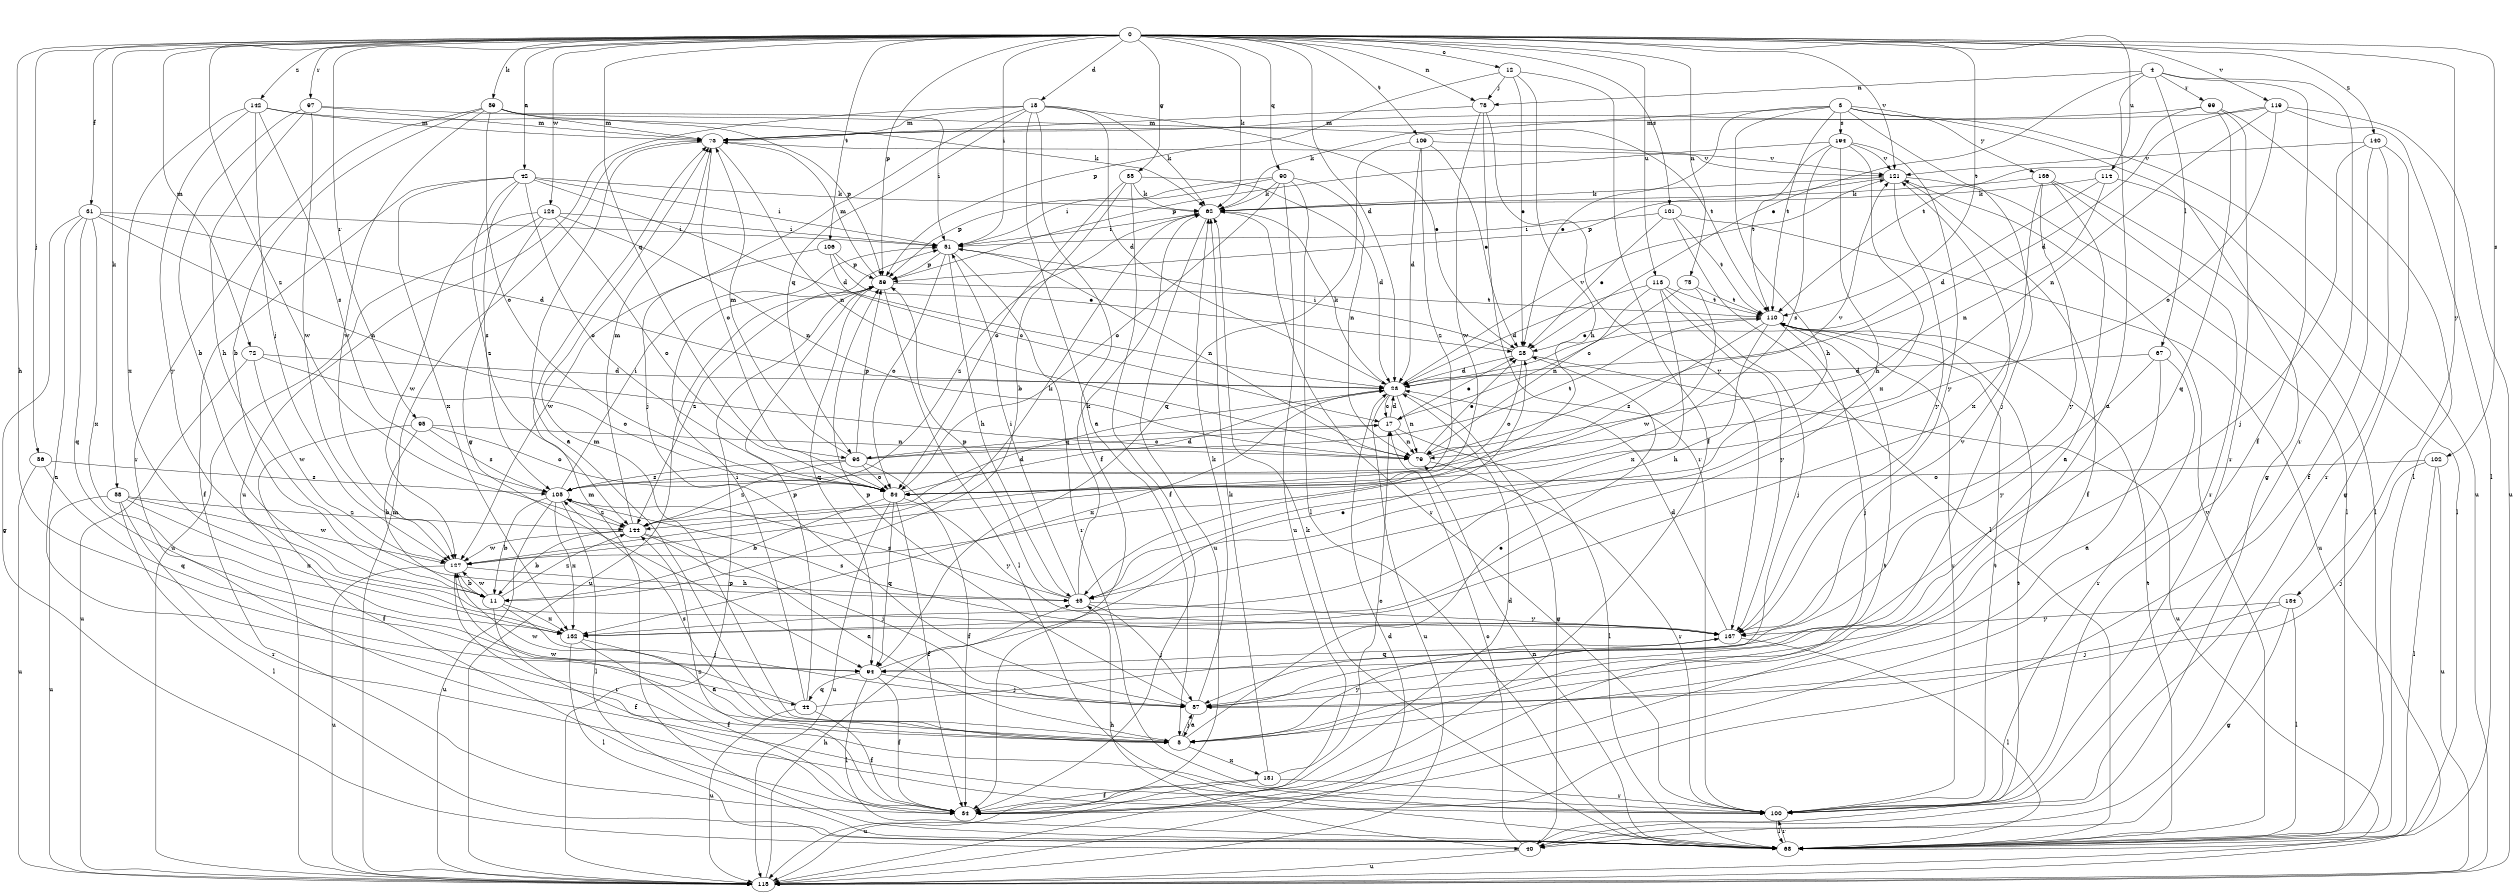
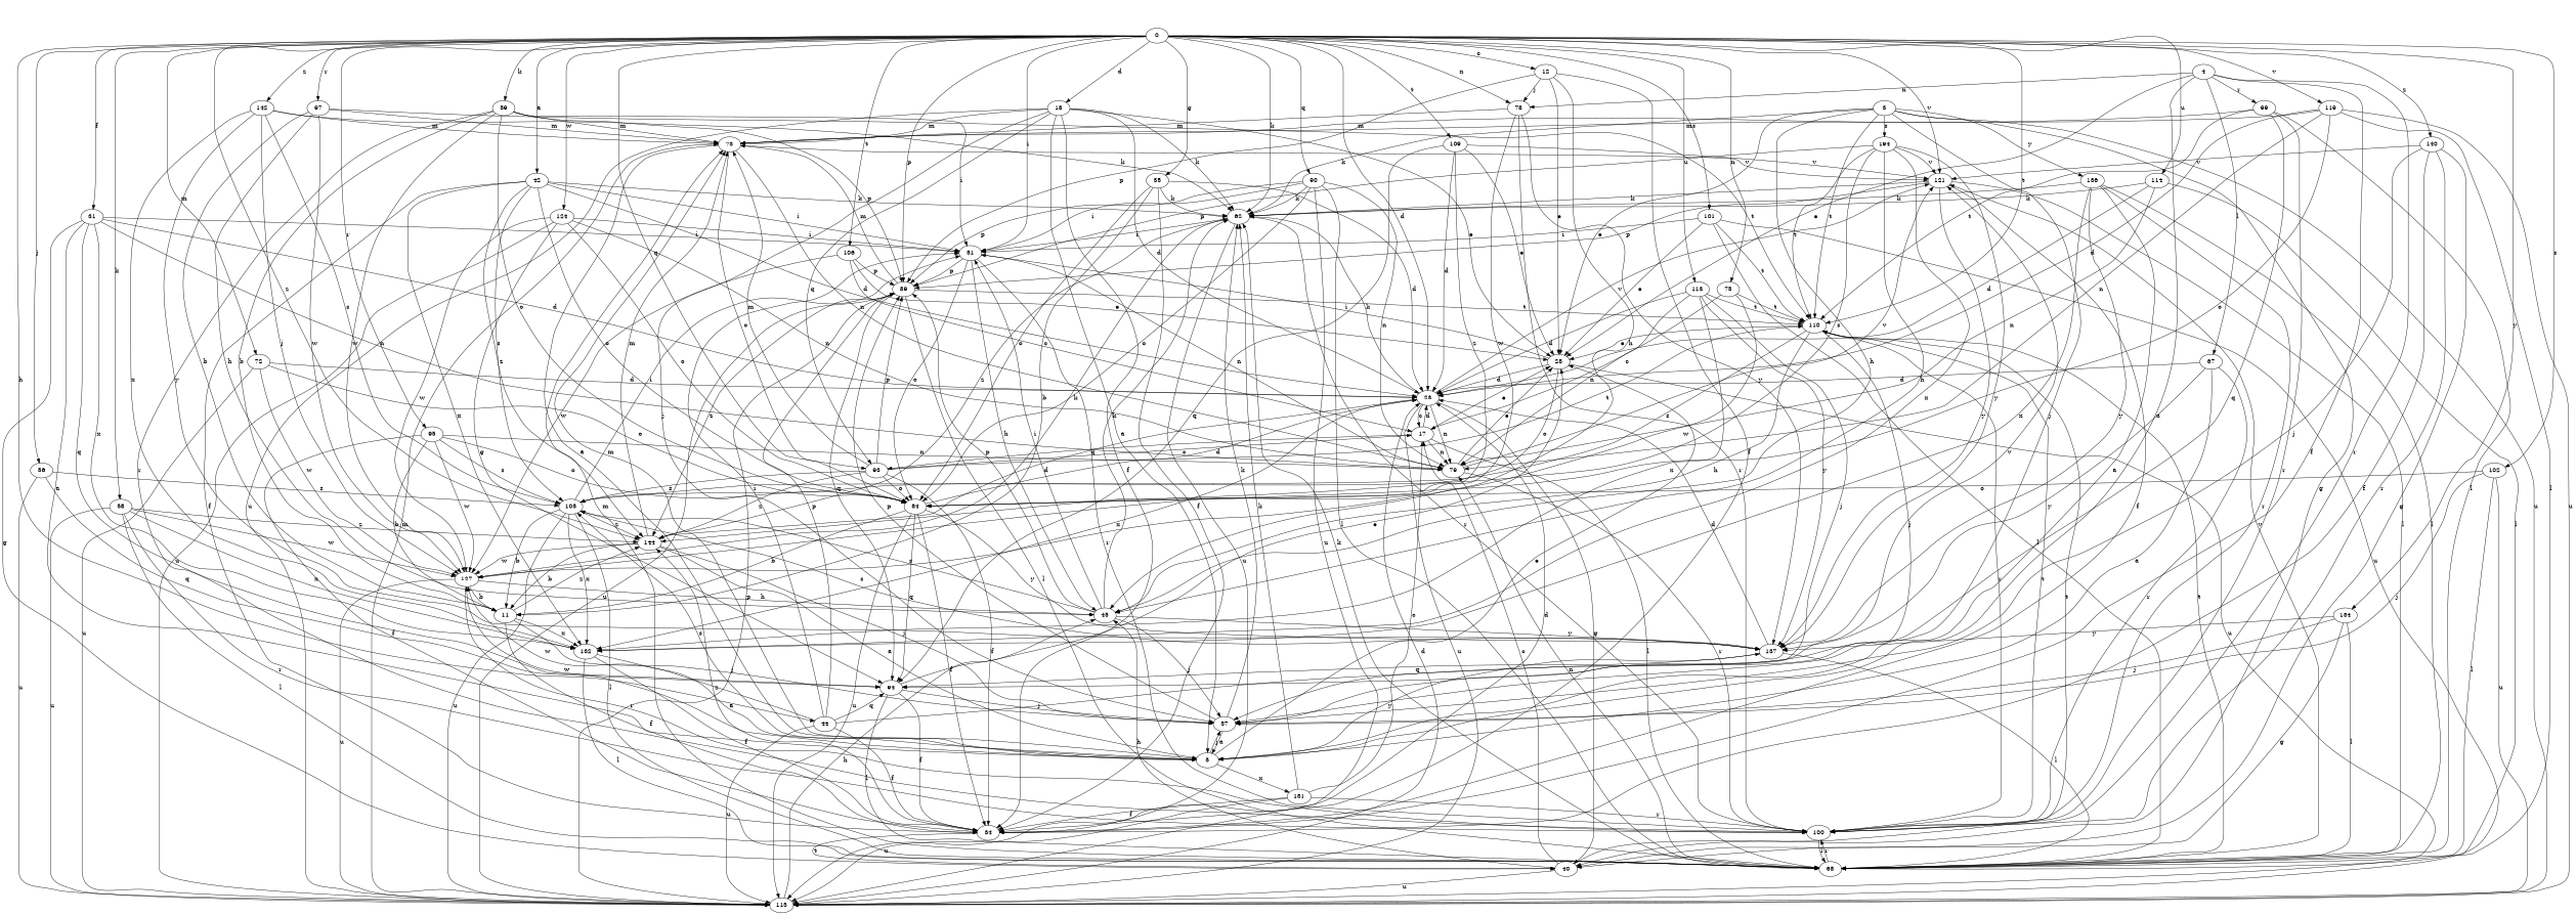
  strict digraph {
    0
    12
    18
    23
    31
    35
    42
    44
    51
    56
    58
    59
    62
    72
    75
    78
    89
    90
    93
    95
    97
    101
    102
    106
    109
    110
    113
    114
    119
    121
    124
    134
    140
    142
    144
    28
    45
    34
    57
    115
    5
    73
    40
    132
    17
    79
    94
    11
    84
    105
    127
    100
    68
    137
    3
    n56 [label=194]
    136
    4
    67
    99
    131
    0 -> 12 [label=c]
    0 -> 18 [label=d]
    0 -> 23 [label=d]
    0 -> 31 [label=f]
    0 -> 35 [label=g]
    0 -> 42 [label=a]
    0 -> 44 [label=h]
    0 -> 51 [label=i]
    0 -> 56 [label=j]
    0 -> 58 [label=k]
    0 -> 59 [label=k]
    0 -> 62 [label=k]
    0 -> 72 [label=m]
    0 -> 75 [label=n]
    0 -> 78 [label=n]
    0 -> 89 [label=p]
    0 -> 90 [label=q]
    0 -> 93 [label=q]
    0 -> 95 [label=r]
    0 -> 97 [label=r]
    0 -> 101 [label=s]
    0 -> 102 [label=s]
    0 -> 106 [label=t]
    0 -> 109 [label=t]
    0 -> 110 [label=t]
    0 -> 113 [label=u]
    0 -> 114 [label=u]
    0 -> 119 [label=v]
    0 -> 121 [label=v]
    0 -> 124 [label=w]
    0 -> 134 [label=y]
    0 -> 140 [label=z]
    0 -> 142 [label=z]
    0 -> 144 [label=z]
    12 -> 78 [label=j]
    12 -> 89 [label=p]
    12 -> 28 [label=e]
    12 -> 45 [label=h]
    12 -> 34 [label=f]
    18 -> 23 [label=d]
    18 -> 62 [label=k]
    18 -> 93 [label=q]
    18 -> 28 [label=e]
    18 -> 34 [label=f]
    18 -> 57 [label=j]
    18 -> 115 [label=u]
    18 -> 5 [label=a]
    18 -> 73 [label=m]
    23 -> 62 [label=k]
    23 -> 121 [label=v]
    23 -> 115 [label=u]
    23 -> 40 [label=g]
    23 -> 132 [label=x]
    23 -> 17 [label=c]
    23 -> 79 [label=n]
    31 -> 23 [label=d]
    31 -> 51 [label=i]
    31 -> 5 [label=a]
    31 -> 40 [label=g]
    31 -> 132 [label=x]
    31 -> 79 [label=n]
    31 -> 94 [label=q]
    35 -> 23 [label=d]
    35 -> 62 [label=k]
    35 -> 34 [label=f]
    35 -> 11 [label=b]
    35 -> 84 [label=o]
    42 -> 23 [label=d]
    42 -> 51 [label=i]
    42 -> 62 [label=k]
    42 -> 144 [label=z]
    42 -> 34 [label=f]
    42 -> 132 [label=x]
    42 -> 84 [label=o]
    42 -> 105 [label=s]
    44 -> 51 [label=i]
    44 -> 89 [label=p]
    44 -> 121 [label=v]
    44 -> 34 [label=f]
    44 -> 115 [label=u]
-   94 -> 44 [label=q]
+   44 -> 94 [label=q]
    44 -> 127 [label=w]
    51 -> 89 [label=p]
    51 -> 45 [label=h]
    51 -> 79 [label=n]
    51 -> 84 [label=o]
    51 -> 100 [label=r]
    56 -> 115 [label=u]
    56 -> 94 [label=q]
    56 -> 105 [label=s]
    58 -> 144 [label=z]
    58 -> 115 [label=u]
    58 -> 132 [label=x]
    58 -> 127 [label=w]
    58 -> 100 [label=r]
    58 -> 68 [label=l]
    59 -> 51 [label=i]
    59 -> 89 [label=p]
    59 -> 73 [label=m]
    59 -> 11 [label=b]
    59 -> 84 [label=o]
    59 -> 127 [label=w]
    59 -> 100 [label=r]
    62 -> 51 [label=i]
    62 -> 144 [label=z]
    62 -> 115 [label=u]
    62 -> 100 [label=r]
    72 -> 23 [label=d]
    72 -> 115 [label=u]
    72 -> 84 [label=o]
    72 -> 127 [label=w]
    75 -> 110 [label=t]
    75 -> 17 [label=c]
    75 -> 127 [label=w]
    78 -> 73 [label=m]
    78 -> 127 [label=w]
    78 -> 100 [label=r]
    78 -> 137 [label=y]
    89 -> 110 [label=t]
    89 -> 144 [label=z]
    89 -> 115 [label=u]
    89 -> 73 [label=m]
    89 -> 94 [label=q]
    89 -> 68 [label=l]
    90 -> 51 [label=i]
    90 -> 62 [label=k]
    90 -> 89 [label=p]
    90 -> 115 [label=u]
    90 -> 79 [label=n]
    90 -> 84 [label=o]
    90 -> 68 [label=l]
    93 -> 89 [label=p]
    93 -> 110 [label=t]
    93 -> 144 [label=z]
    93 -> 34 [label=f]
    93 -> 73 [label=m]
    93 -> 17 [label=c]
    93 -> 84 [label=o]
    93 -> 105 [label=s]
    95 -> 34 [label=f]
    95 -> 79 [label=n]
    95 -> 11 [label=b]
    95 -> 84 [label=o]
    95 -> 105 [label=s]
    97 -> 110 [label=t]
    97 -> 45 [label=h]
    97 -> 73 [label=m]
    97 -> 11 [label=b]
    97 -> 127 [label=w]
    101 -> 51 [label=i]
    101 -> 110 [label=t]
    101 -> 28 [label=e]
    101 -> 115 [label=u]
    101 -> 68 [label=l]
    102 -> 57 [label=j]
    102 -> 115 [label=u]
    102 -> 84 [label=o]
    102 -> 68 [label=l]
    106 -> 89 [label=p]
    106 -> 28 [label=e]
    106 -> 17 [label=c]
    106 -> 127 [label=w]
    109 -> 23 [label=d]
    109 -> 121 [label=v]
    109 -> 144 [label=z]
    109 -> 28 [label=e]
    109 -> 94 [label=q]
    110 -> 28 [label=e]
    110 -> 45 [label=h]
    110 -> 57 [label=j]
    110 -> 105 [label=s]
    110 -> 100 [label=r]
    113 -> 23 [label=d]
    113 -> 110 [label=t]
    113 -> 57 [label=j]
    113 -> 132 [label=x]
    113 -> 79 [label=n]
    113 -> 137 [label=y]
    114 -> 23 [label=d]
    114 -> 62 [label=k]
    114 -> 79 [label=n]
    114 -> 68 [label=l]
    119 -> 23 [label=d]
    119 -> 115 [label=u]
    119 -> 73 [label=m]
    119 -> 79 [label=n]
    119 -> 84 [label=o]
    119 -> 68 [label=l]
    121 -> 62 [label=k]
    121 -> 89 [label=p]
    121 -> 34 [label=f]
    121 -> 68 [label=l]
    121 -> 137 [label=y]
    124 -> 51 [label=i]
    124 -> 115 [label=u]
    124 -> 79 [label=n]
    124 -> 94 [label=g]
    124 -> 84 [label=o]
    124 -> 127 [label=w]
    134 -> 57 [label=j]
    134 -> 40 [label=g]
    134 -> 68 [label=l]
    134 -> 137 [label=y]
    140 -> 121 [label=v]
    140 -> 34 [label=f]
    140 -> 57 [label=j]
    140 -> 40 [label=g]
    140 -> 100 [label=r]
    142 -> 62 [label=k]
    142 -> 73 [label=m]
    142 -> 132 [label=x]
    142 -> 105 [label=s]
    142 -> 127 [label=j]
    142 -> 137 [label=y]
    144 -> 23 [label=d]
    144 -> 57 [label=j]
    144 -> 5 [label=a]
    144 -> 73 [label=m]
    144 -> 11 [label=b]
    144 -> 127 [label=w]
    28 -> 23 [label=d]
    28 -> 51 [label=i]
    28 -> 115 [label=u]
    28 -> 84 [label=o]
    45 -> 51 [label=i]
    45 -> 62 [label=k]
    45 -> 89 [label=p]
    45 -> 57 [label=j]
    45 -> 105 [label=s]
    45 -> 137 [label=y]
    34 -> 23 [label=d]
-   34 -> 110 [label=t]
+   34 -> 40 [label=t]
    34 -> 144 [label=z]
    57 -> 62 [label=k]
    57 -> 89 [label=p]
    57 -> 5 [label=a]
    115 -> 23 [label=d]
    115 -> 89 [label=p]
    115 -> 45 [label=h]
    115 -> 73 [label=m]
    5 -> 28 [label=e]
    5 -> 57 [label=j]
    5 -> 73 [label=m]
    5 -> 105 [label=s]
    5 -> 127 [label=w]
    5 -> 137 [label=y]
    5 -> 131 [label=x]
    73 -> 121 [label=v]
    73 -> 5 [label=a]
    73 -> 79 [label=n]
    73 -> 84 [label=o]
    40 -> 110 [label=t]
    40 -> 45 [label=h]
    40 -> 115 [label=u]
    40 -> 17 [label=c]
    132 -> 34 [label=f]
    132 -> 5 [label=a]
    132 -> 68 [label=l]
    17 -> 23 [label=d]
    17 -> 93 [label=q]
    17 -> 28 [label=e]
    17 -> 79 [label=n]
    17 -> 68 [label=l]
    79 -> 121 [label=v]
    79 -> 28 [label=e]
    79 -> 100 [label=r]
    94 -> 28 [label=e]
    94 -> 34 [label=f]
    94 -> 57 [label=j]
    94 -> 68 [label=l]
    11 -> 144 [label=z]
    11 -> 34 [label=f]
    11 -> 57 [label=j]
    11 -> 132 [label=x]
-   11 -> 127 [label=w]
+   95 -> 127 [label=w]
    84 -> 23 [label=d]
    84 -> 34 [label=f]
    84 -> 115 [label=u]
    84 -> 94 [label=q]
    84 -> 11 [label=b]
    84 -> 137 [label=y]
    105 -> 51 [label=i]
    105 -> 144 [label=z]
    105 -> 115 [label=u]
    105 -> 132 [label=x]
    105 -> 11 [label=b]
    105 -> 68 [label=l]
    127 -> 62 [label=k]
    127 -> 45 [label=h]
    127 -> 115 [label=u]
    127 -> 11 [label=b]
    127 -> 100 [label=r]
    100 -> 110 [label=t]
    100 -> 68 [label=l]
    68 -> 62 [label=k]
    68 -> 110 [label=t]
    68 -> 121 [label=v]
    68 -> 73 [label=m]
    68 -> 79 [label=n]
    68 -> 100 [label=r]
    137 -> 23 [label=d]
    137 -> 94 [label=q]
    137 -> 105 [label=s]
    137 -> 68 [label=l]
    3 -> 62 [label=k]
    3 -> 110 [label=t]
    3 -> 28 [label=e]
    3 -> 45 [label=h]
    3 -> 57 [label=j]
    3 -> 115 [label=u]
    3 -> 40 [label=g]
    3 -> n56 [label=s]
    3 -> 136 [label=y]
    n56 -> 89 [label=p]
    n56 -> 110 [label=t]
    n56 -> 121 [label=v]
    n56 -> 45 [label=h]
    n56 -> 132 [label=x]
    n56 -> 105 [label=s]
    n56 -> 137 [label=y]
    136 -> 62 [label=k]
    136 -> 5 [label=a]
    136 -> 132 [label=x]
    136 -> 100 [label=r]
    136 -> 68 [label=l]
    136 -> 137 [label=y]
    4 -> 78 [label=n]
    4 -> 28 [label=e]
    4 -> 34 [label=f]
    4 -> 5 [label=a]
    4 -> 100 [label=r]
    4 -> 67 [label=l]
    4 -> 99 [label=r]
    67 -> 23 [label=d]
    67 -> 5 [label=a]
    67 -> 100 [label=r]
    67 -> 137 [label=y]
    99 -> 110 [label=t]
    99 -> 73 [label=m]
    99 -> 94 [label=q]
    99 -> 100 [label=r]
    99 -> 68 [label=l]
    131 -> 62 [label=k]
    131 -> 34 [label=f]
    131 -> 115 [label=u]
    131 -> 17 [label=c]
    131 -> 100 [label=r]
  }
